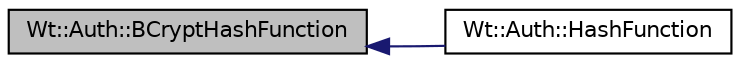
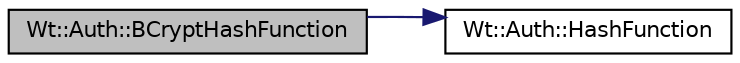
  digraph {
    rankdir=LR
    node [color=black fontname=Helvetica fontsize=10 shape=record style=filled]
    n1 [fillcolor=grey75 fontcolor=black height=0.2 label="Wt::Auth::BCryptHashFunction" width=0.4]
    n2 [fillcolor=white height=0.2 label="Wt::Auth::HashFunction" width=0.4]
-   n1 -> n2 [color=midnightblue dir=back fontname=Helvetica fontsize=10 labelfontname=Helvetica labelfontsize=10 style=solid]
+   n2 -> n1 [color=midnightblue dir=back fontname=Helvetica fontsize=10 labelfontname=Helvetica labelfontsize=10 style=solid]
  }
